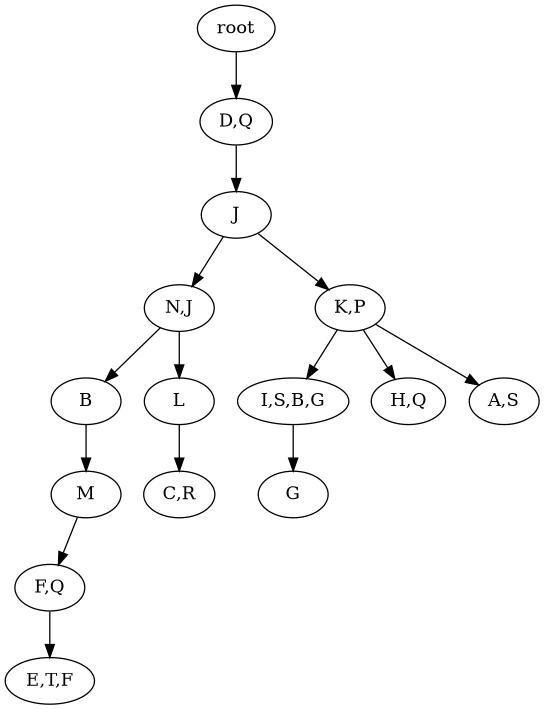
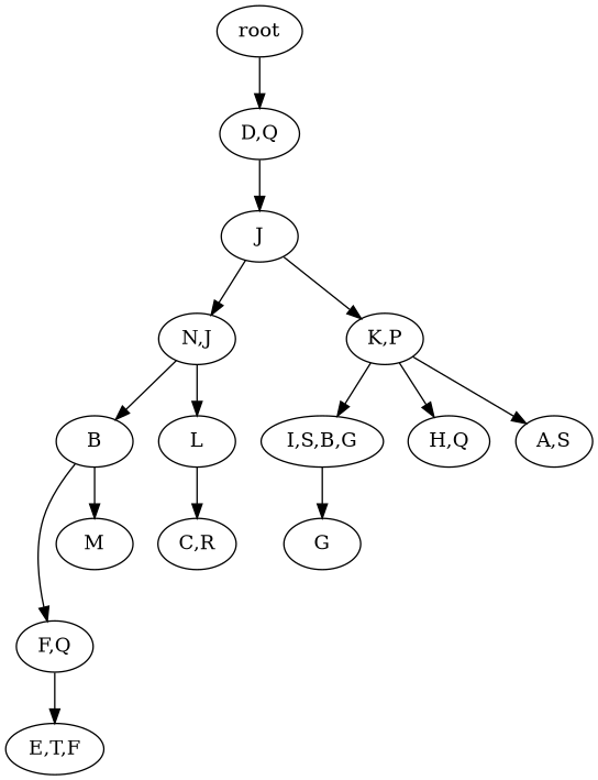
  strict digraph {
    n1 [label=root]
    n2 [label="D,Q"]
    n3 [label=J]
    n4 [label="N,J"]
    n5 [label="K,P"]
    n6 [label=B]
    n7 [label=L]
    n8 [label="I,S,B,G"]
    n9 [label="H,Q"]
    n10 [label="A,S"]
    n11 [label="F,Q"]
    n12 [label=M]
    n13 [label="C,R"]
    n14 [label=G]
    n15 [label="E,T,F"]
    n1 -> n2
    n2 -> n3
    n3 -> n4
    n3 -> n5
    n4 -> n6
    n4 -> n7
    n5 -> n8
    n5 -> n9
    n5 -> n10
-   n12 -> n11
+   n6 -> n11
    n6 -> n12
    n7 -> n13
    n8 -> n14
    n11 -> n15
  }
